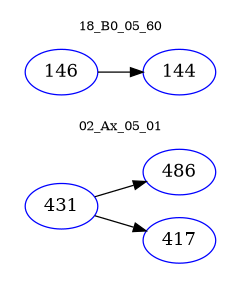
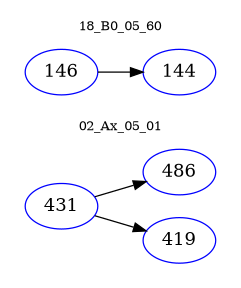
  digraph {
    rankdir=LR
    node [color=blue]
    edge [color=black]
    n1 [label=431]
-   n2 [label=417]
+   n2 [label=419]
    n3 [label=486]
    n4 [label=146]
    n5 [label=144]
    subgraph cluster_1 {
      color=white
      fontsize=10
      label="02_Ax_05_01"
      n1
      n2
      n3
    }
    subgraph cluster_2 {
      color=white
      fontsize=10
      label="18_B0_05_60"
      n4
      n5
    }
    n1 -> n2
    n1 -> n3
    n4 -> n5
  }
